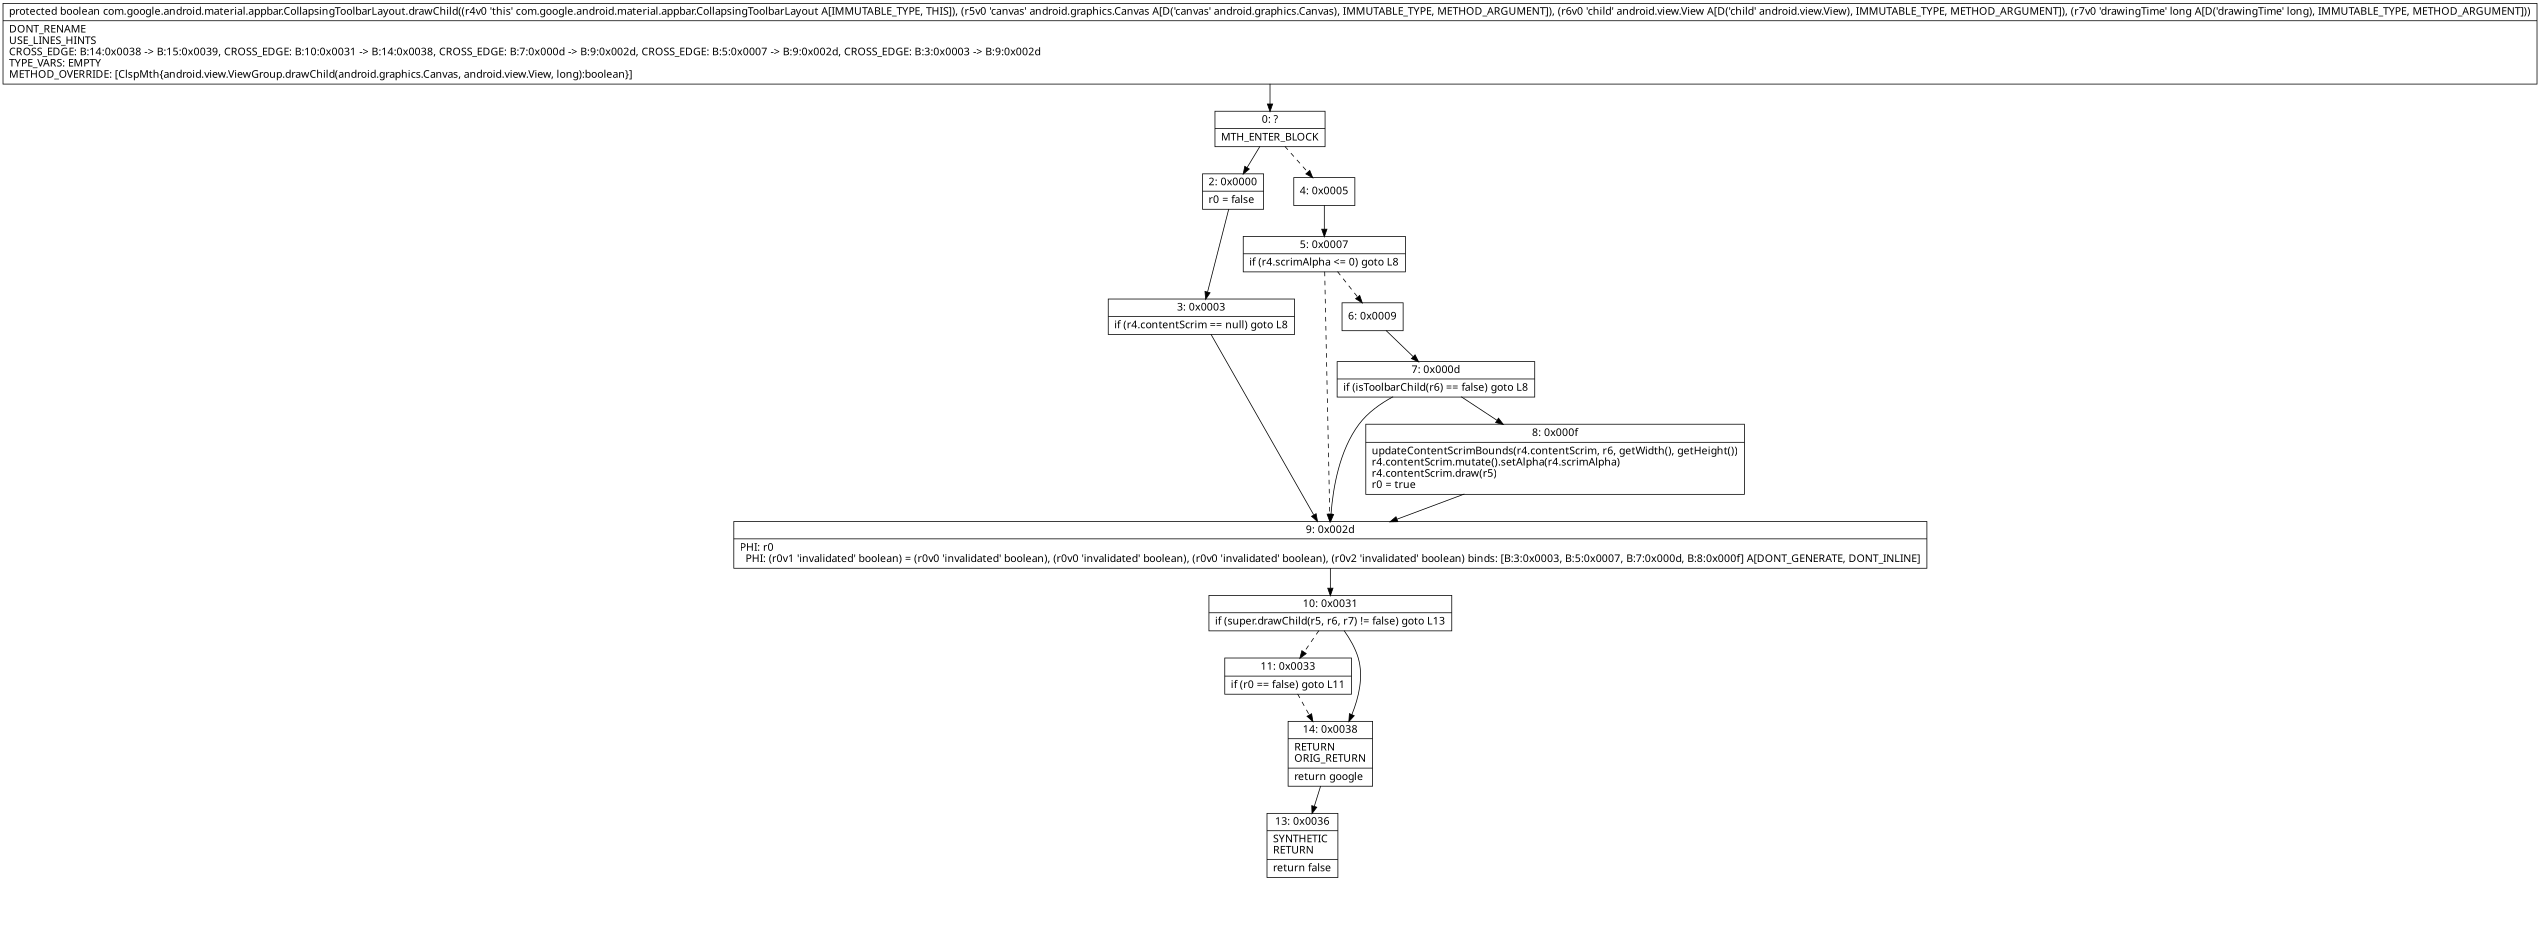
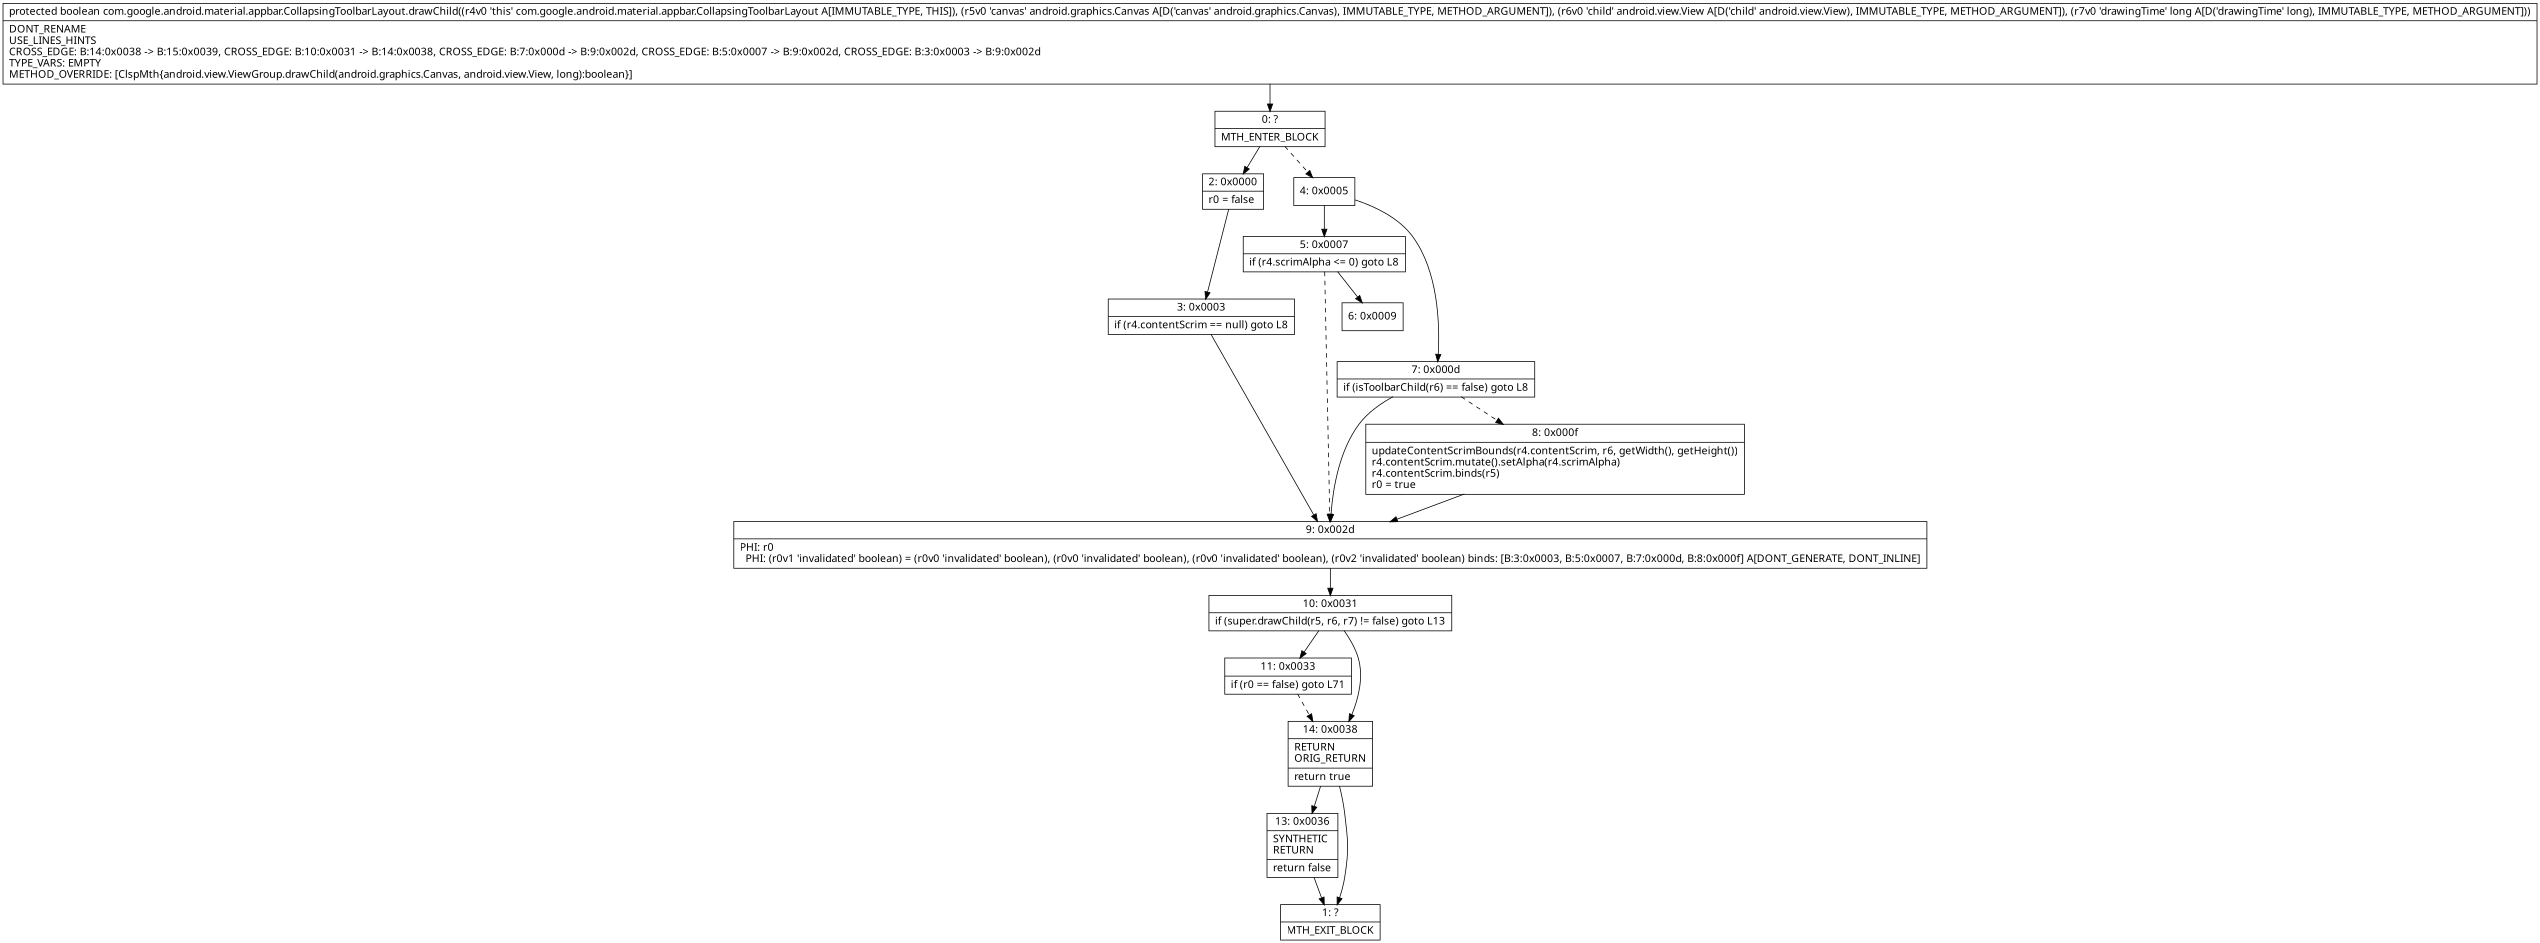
  digraph {
    fontname="Noto Sans"
    node [fontname="Noto Sans" shape=record]
    edge [fontname="Noto Sans"]
    n1 [label="{0\:\ ?|MTH_ENTER_BLOCK\l}"]
    n2 [label="{2\:\ 0x0000|r0 = false\l}"]
    n3 [label="{4\:\ 0x0005}"]
    n4 [label="{3\:\ 0x0003|if (r4.contentScrim == null) goto L8\l}"]
    n5 [label="{9\:\ 0x002d|PHI: r0 \l  PHI: (r0v1 'invalidated' boolean) = (r0v0 'invalidated' boolean), (r0v0 'invalidated' boolean), (r0v0 'invalidated' boolean), (r0v2 'invalidated' boolean) binds: [B:3:0x0003, B:5:0x0007, B:7:0x000d, B:8:0x000f] A[DONT_GENERATE, DONT_INLINE]\l}"]
    n6 [label="{5\:\ 0x0007|if (r4.scrimAlpha \<= 0) goto L8\l}"]
    n7 [label="{10\:\ 0x0031|if (super.drawChild(r5, r6, r7) != false) goto L13\l}"]
    n8 [label="{6\:\ 0x0009}"]
    n9 [label="{7\:\ 0x000d|if (isToolbarChild(r6) == false) goto L8\l}"]
-   n10 [label="{8\:\ 0x000f|updateContentScrimBounds(r4.contentScrim, r6, getWidth(), getHeight())\lr4.contentScrim.mutate().setAlpha(r4.scrimAlpha)\lr4.contentScrim.draw(r5)\lr0 = true\l}"]
-   n11 [label="{11\:\ 0x0033|if (r0 == false) goto L11\l}"]
-   n12 [label="{14\:\ 0x0038|RETURN\lORIG_RETURN\l|return google\l}"]
+   n10 [label="{8\:\ 0x000f|updateContentScrimBounds(r4.contentScrim, r6, getWidth(), getHeight())\lr4.contentScrim.mutate().setAlpha(r4.scrimAlpha)\lr4.contentScrim.binds(r5)\lr0 = true\l}"]
+   n11 [label="{11\:\ 0x0033|if (r0 == false) goto L71\l}"]
+   n12 [label="{14\:\ 0x0038|RETURN\lORIG_RETURN\l|return true\l}"]
    n13 [label="{13\:\ 0x0036|SYNTHETIC\lRETURN\l|return false\l}"]
+   n14 [label="{1\:\ ?|MTH_EXIT_BLOCK\l}"]
    n15 [label="{protected boolean com.google.android.material.appbar.CollapsingToolbarLayout.drawChild((r4v0 'this' com.google.android.material.appbar.CollapsingToolbarLayout A[IMMUTABLE_TYPE, THIS]), (r5v0 'canvas' android.graphics.Canvas A[D('canvas' android.graphics.Canvas), IMMUTABLE_TYPE, METHOD_ARGUMENT]), (r6v0 'child' android.view.View A[D('child' android.view.View), IMMUTABLE_TYPE, METHOD_ARGUMENT]), (r7v0 'drawingTime' long A[D('drawingTime' long), IMMUTABLE_TYPE, METHOD_ARGUMENT]))  | DONT_RENAME\lUSE_LINES_HINTS\lCROSS_EDGE: B:14:0x0038 \-\> B:15:0x0039, CROSS_EDGE: B:10:0x0031 \-\> B:14:0x0038, CROSS_EDGE: B:7:0x000d \-\> B:9:0x002d, CROSS_EDGE: B:5:0x0007 \-\> B:9:0x002d, CROSS_EDGE: B:3:0x0003 \-\> B:9:0x002d\lTYPE_VARS: EMPTY\lMETHOD_OVERRIDE: [ClspMth\{android.view.ViewGroup.drawChild(android.graphics.Canvas, android.view.View, long):boolean\}]\l}"]
    n1 -> n2
    n1 -> n3 [style=dashed]
    n2 -> n4
    n3 -> n6
    n4 -> n5
    n5 -> n7
    n6 -> n5 [style=dashed]
-   n6 -> n8 [style=dashed]
-   n7 -> n11 [style=dashed]
+   n6 -> n8 [style=solid]
+   n7 -> n11 [style=solid]
    n7 -> n12
-   n8 -> n9
+   n3 -> n9
    n9 -> n5
-   n9 -> n10 [style=solid]
+   n9 -> n10 [style=dashed]
    n10 -> n5
    n11 -> n12 [style=dashed]
    n12 -> n13
+   n12 -> n14
+   n13 -> n14
    n15 -> n1
  }
